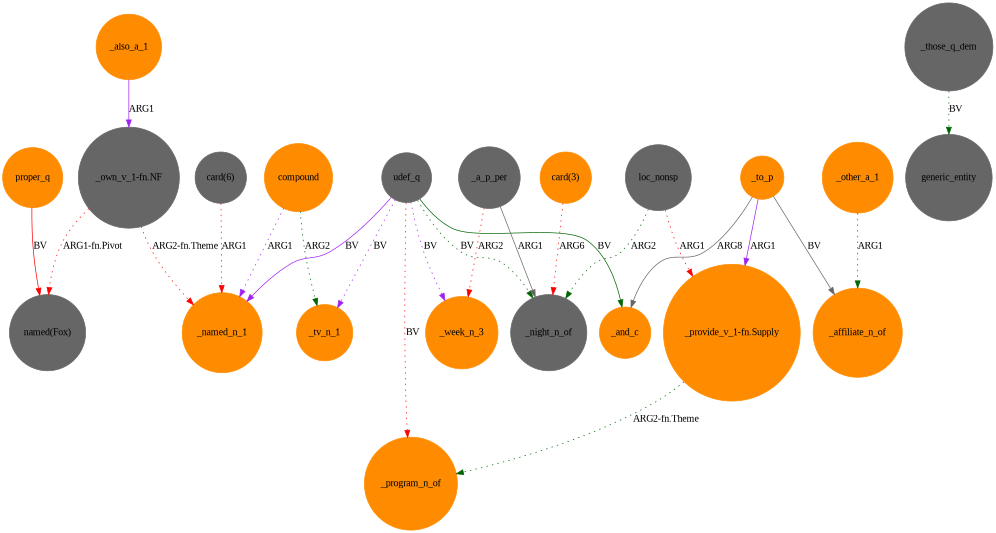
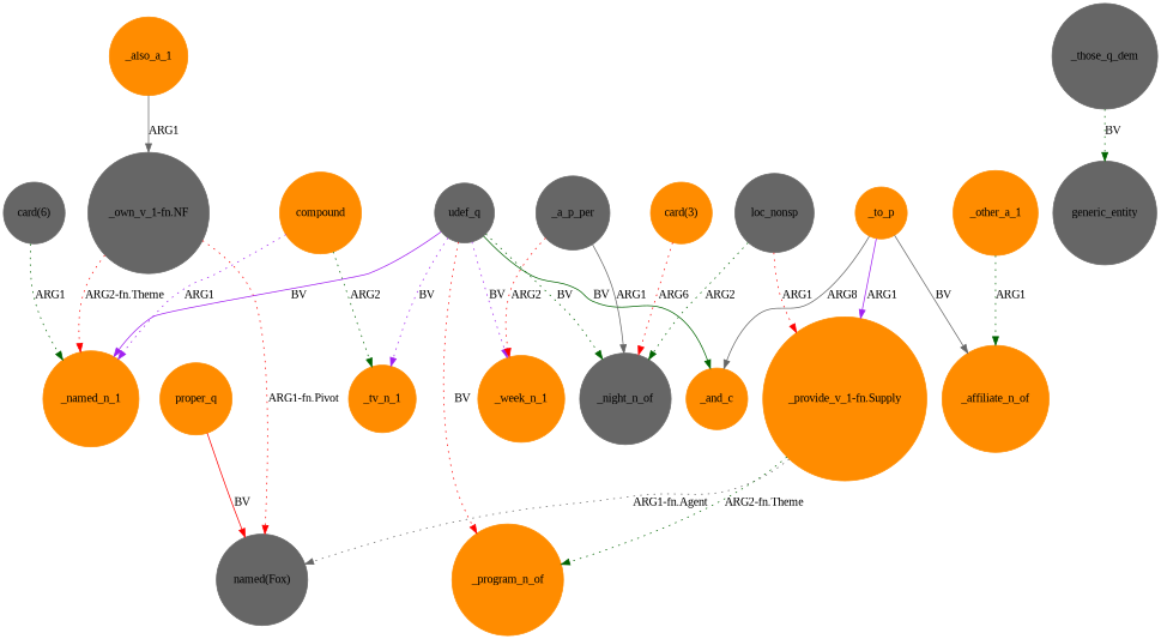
  digraph {
    fontname="Liberation Serif"
    node [color=darkorange fontname="Liberation Serif" shape=circle style=filled]
    edge [color=darkgreen fontname="Liberation Serif" style=dotted]
    "card(6)" [color=gray40]
    n2 [label=_named_n_1]
    compound
    _tv_n_1
    "_own_v_1-fn.NF" [color=gray40]
    _also_a_1
    "named(Fox)" [color=gray40]
    udef_q [color=gray40]
    _program_n_of
    _and_c
    _night_n_of [color=gray40]
-   _week_n_1 [label=_week_n_3]
+   _week_n_1
    _other_a_1
    _affiliate_n_of
    "_provide_v_1-fn.Supply"
    loc_nonsp [color=gray40]
    proper_q
    _to_p
    _a_p_per [color=gray40]
    "card(3)"
    _those_q_dem [color=gray40]
    generic_entity [color=gray40]
-   "card(6)" -> n2 [color=red label=ARG1]
+   "card(6)" -> n2 [label=ARG1]
    compound -> n2 [color=purple label=ARG1]
    compound -> _tv_n_1 [label=ARG2]
    "_own_v_1-fn.NF" -> n2 [color=red label="ARG2-fn.Theme"]
    "_own_v_1-fn.NF" -> "named(Fox)" [color=red label="ARG1-fn.Pivot"]
-   _also_a_1 -> "_own_v_1-fn.NF" [color=purple label=ARG1 style=solid]
+   _also_a_1 -> "_own_v_1-fn.NF" [color=gray40 label=ARG1 style=solid]
    udef_q -> n2 [color=purple label=BV style=solid]
    udef_q -> _tv_n_1 [color=purple label=BV]
    udef_q -> _program_n_of [color=red label=BV]
    udef_q -> _and_c [label=BV style=solid]
    udef_q -> _night_n_of [label=BV]
    udef_q -> _week_n_1 [color=purple label=BV]
    _other_a_1 -> _affiliate_n_of [label=ARG1]
+   "_provide_v_1-fn.Supply" -> "named(Fox)" [color=gray40 label="ARG1-fn.Agent"]
    "_provide_v_1-fn.Supply" -> _program_n_of [label="ARG2-fn.Theme"]
    loc_nonsp -> _night_n_of [label=ARG2]
    loc_nonsp -> "_provide_v_1-fn.Supply" [color=red label=ARG1]
    proper_q -> "named(Fox)" [color=red label=BV style=solid]
    _to_p -> _and_c [color=gray40 label=ARG8 style=solid]
    _to_p -> _affiliate_n_of [color=gray40 label=BV style=solid]
    _to_p -> "_provide_v_1-fn.Supply" [color=purple label=ARG1 style=solid]
    _a_p_per -> _night_n_of [color=gray40 label=ARG1 style=solid]
    _a_p_per -> _week_n_1 [color=red label=ARG2]
    "card(3)" -> _night_n_of [color=red label=ARG6]
    _those_q_dem -> generic_entity [label=BV]
  }
